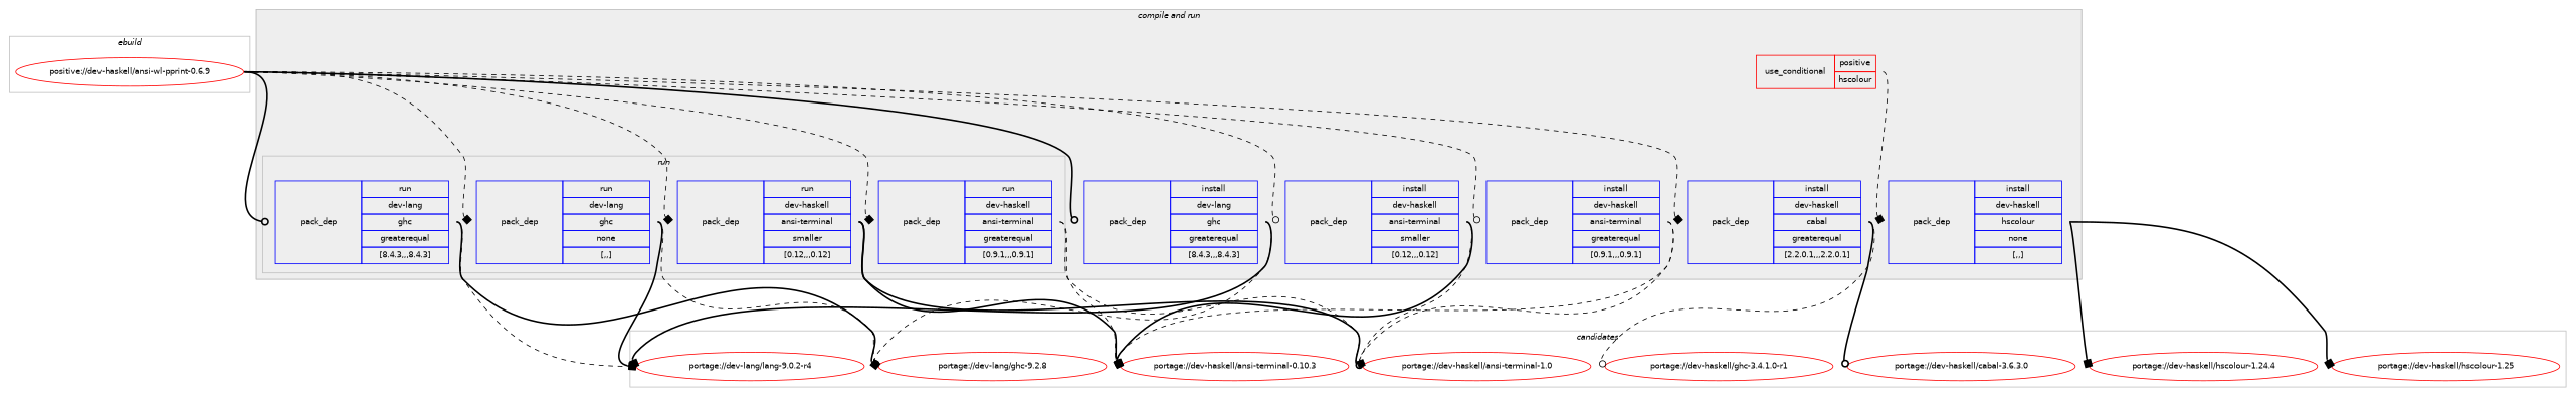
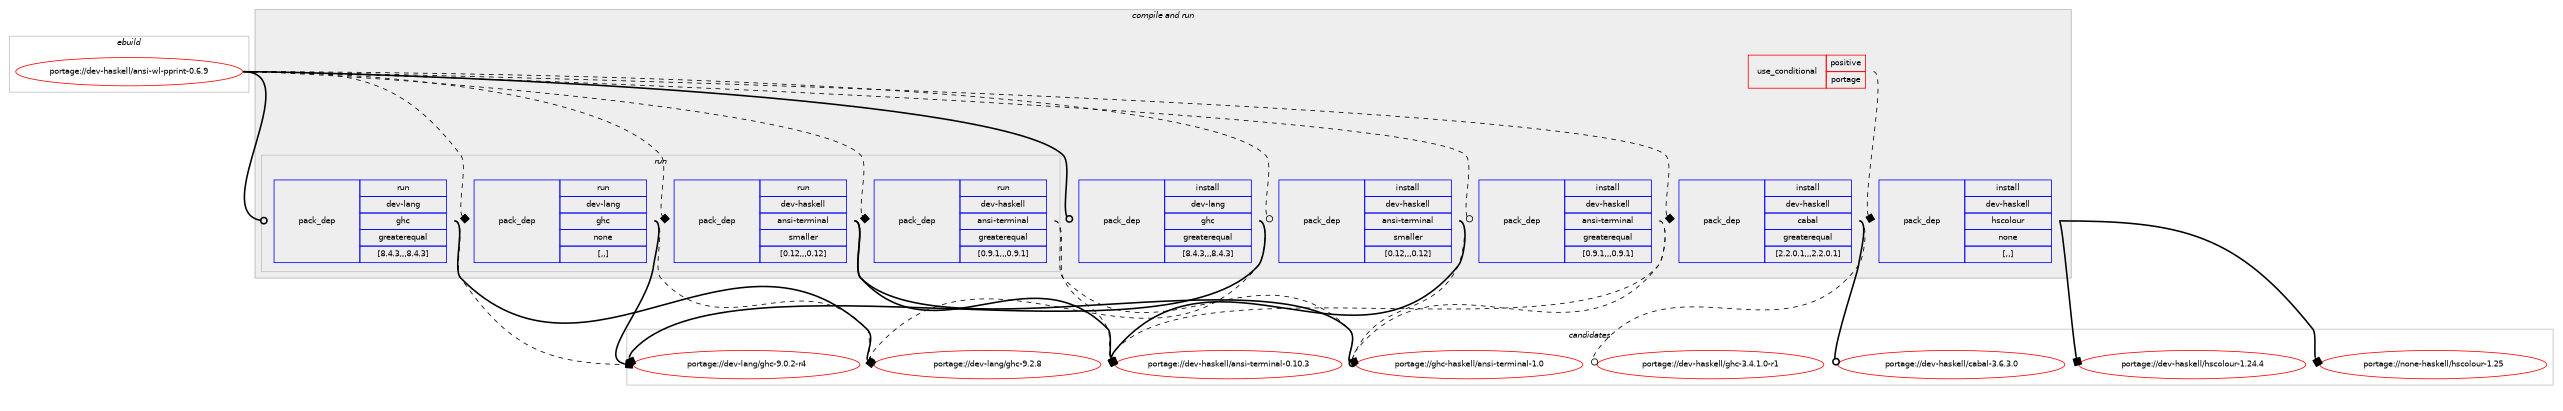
  digraph {
    compound=true
    concentrate=true
    fontname=Helvetica
    fontsize=10
    newrank=true
    rankdir=TB
    ranksep=1.5
    node [color=red fontname=Helvetica fontsize=10 shape=none]
    edge [arrowhead=box headport=w style=dashed tailport=e weight=100]
-   n1 [label="positive://dev-haskell/ansi-wl-pprint-0.6.9" width=4 shape=""]
+   n1 [label="portage://dev-haskell/ansi-wl-pprint-0.6.9" width=4 shape=""]
    n2 [color=blue label=<<TABLE BORDER="0" CELLBORDER="1" CELLSPACING="0" CELLPADDING="4" WIDTH="220"><TR><TD ROWSPAN="6" CELLPADDING="30">pack_dep</TD></TR><TR><TD WIDTH="110">install</TD></TR><TR><TD>dev-haskell</TD></TR><TR><TD>hscolour</TD></TR><TR><TD>none</TD></TR><TR><TD>[,,]</TD></TR></TABLE>>]
-   n3 [label=<<TABLE BORDER="0" CELLBORDER="1" CELLSPACING="0" CELLPADDING="4"><TR><TD ROWSPAN="3" CELLPADDING="10">use_conditional</TD></TR><TR><TD>positive</TD></TR><TR><TD>hscolour</TD></TR></TABLE>>]
+   n3 [label=<<TABLE BORDER="0" CELLBORDER="1" CELLSPACING="0" CELLPADDING="4"><TR><TD ROWSPAN="3" CELLPADDING="10">use_conditional</TD></TR><TR><TD>positive</TD></TR><TR><TD>portage</TD></TR></TABLE>>]
    n4 [color=blue label=<<TABLE BORDER="0" CELLBORDER="1" CELLSPACING="0" CELLPADDING="4" WIDTH="220"><TR><TD ROWSPAN="6" CELLPADDING="30">pack_dep</TD></TR><TR><TD WIDTH="110">install</TD></TR><TR><TD>dev-haskell</TD></TR><TR><TD>ansi-terminal</TD></TR><TR><TD>greaterequal</TD></TR><TR><TD>[0.9.1,,,0.9.1]</TD></TR></TABLE>>]
    n5 [color=blue label=<<TABLE BORDER="0" CELLBORDER="1" CELLSPACING="0" CELLPADDING="4" WIDTH="220"><TR><TD ROWSPAN="6" CELLPADDING="30">pack_dep</TD></TR><TR><TD WIDTH="110">install</TD></TR><TR><TD>dev-haskell</TD></TR><TR><TD>ansi-terminal</TD></TR><TR><TD>smaller</TD></TR><TR><TD>[0.12,,,0.12]</TD></TR></TABLE>>]
    n6 [color=blue label=<<TABLE BORDER="0" CELLBORDER="1" CELLSPACING="0" CELLPADDING="4" WIDTH="220"><TR><TD ROWSPAN="6" CELLPADDING="30">pack_dep</TD></TR><TR><TD WIDTH="110">install</TD></TR><TR><TD>dev-haskell</TD></TR><TR><TD>cabal</TD></TR><TR><TD>greaterequal</TD></TR><TR><TD>[2.2.0.1,,,2.2.0.1]</TD></TR></TABLE>>]
    n7 [color=blue label=<<TABLE BORDER="0" CELLBORDER="1" CELLSPACING="0" CELLPADDING="4" WIDTH="220"><TR><TD ROWSPAN="6" CELLPADDING="30">pack_dep</TD></TR><TR><TD WIDTH="110">install</TD></TR><TR><TD>dev-lang</TD></TR><TR><TD>ghc</TD></TR><TR><TD>greaterequal</TD></TR><TR><TD>[8.4.3,,,8.4.3]</TD></TR></TABLE>>]
    n8 [color=blue label=<<TABLE BORDER="0" CELLBORDER="1" CELLSPACING="0" CELLPADDING="4" WIDTH="220"><TR><TD ROWSPAN="6" CELLPADDING="30">pack_dep</TD></TR><TR><TD WIDTH="110">run</TD></TR><TR><TD>dev-haskell</TD></TR><TR><TD>ansi-terminal</TD></TR><TR><TD>greaterequal</TD></TR><TR><TD>[0.9.1,,,0.9.1]</TD></TR></TABLE>>]
    n9 [color=blue label=<<TABLE BORDER="0" CELLBORDER="1" CELLSPACING="0" CELLPADDING="4" WIDTH="220"><TR><TD ROWSPAN="6" CELLPADDING="30">pack_dep</TD></TR><TR><TD WIDTH="110">run</TD></TR><TR><TD>dev-haskell</TD></TR><TR><TD>ansi-terminal</TD></TR><TR><TD>smaller</TD></TR><TR><TD>[0.12,,,0.12]</TD></TR></TABLE>>]
    n10 [color=blue label=<<TABLE BORDER="0" CELLBORDER="1" CELLSPACING="0" CELLPADDING="4" WIDTH="220"><TR><TD ROWSPAN="6" CELLPADDING="30">pack_dep</TD></TR><TR><TD WIDTH="110">run</TD></TR><TR><TD>dev-lang</TD></TR><TR><TD>ghc</TD></TR><TR><TD>greaterequal</TD></TR><TR><TD>[8.4.3,,,8.4.3]</TD></TR></TABLE>>]
    n11 [color=blue label=<<TABLE BORDER="0" CELLBORDER="1" CELLSPACING="0" CELLPADDING="4" WIDTH="220"><TR><TD ROWSPAN="6" CELLPADDING="30">pack_dep</TD></TR><TR><TD WIDTH="110">run</TD></TR><TR><TD>dev-lang</TD></TR><TR><TD>ghc</TD></TR><TR><TD>none</TD></TR><TR><TD>[,,]</TD></TR></TABLE>>]
-   n12 [label="portage://dev-haskell/hscolour-1.25" width=4 shape=""]
+   n12 [label="portage://none-haskell/hscolour-1.25" width=4 shape=""]
    n13 [label="portage://dev-haskell/hscolour-1.24.4" width=4 shape=""]
-   n14 [label="portage://dev-haskell/ansi-terminal-1.0" width=4 shape=""]
+   n14 [label="portage://ghc-haskell/ansi-terminal-1.0" width=4 shape=""]
    n15 [label="portage://dev-haskell/ansi-terminal-0.10.3" width=4 shape=""]
    n16 [label="portage://dev-haskell/cabal-3.6.3.0" width=4 shape=""]
    n17 [label="portage://dev-haskell/ghc-3.4.1.0-r1" width=4 shape=""]
    n18 [label="portage://dev-lang/ghc-9.2.8" width=4 shape=""]
-   n19 [label="portage://dev-lang/lang-9.0.2-r4" width=4 shape=""]
+   n19 [label="portage://dev-lang/ghc-9.0.2-r4" width=4 shape=""]
    subgraph cluster_1 {
      color=gray
      label=<<i>ebuild</i>>
      n1
    }
    subgraph cluster_2 {
      color=gray
      label=<<i>dependencies</i>>
      subgraph cluster_3 {
        color=gray
        fillcolor="#eeeeee"
        label=<<i>compile</i>>
        style=filled
        subgraph sub_4 {
          color=gray
          fillcolor="#eeeeee"
          label=<<i>compile</i>>
          style=filled
          n3
          subgraph sub_5 {
            color=gray
            fillcolor="#eeeeee"
            label=<<i>compile</i>>
            style=filled
            n2
          }
        }
        subgraph sub_6 {
          color=gray
          fillcolor="#eeeeee"
          label=<<i>compile</i>>
          style=filled
          n4
        }
        subgraph sub_7 {
          color=gray
          fillcolor="#eeeeee"
          label=<<i>compile</i>>
          style=filled
          n5
        }
        subgraph sub_8 {
          color=gray
          fillcolor="#eeeeee"
          label=<<i>compile</i>>
          style=filled
          n6
        }
        subgraph sub_9 {
          color=gray
          fillcolor="#eeeeee"
          label=<<i>compile</i>>
          style=filled
          n7
        }
      }
      subgraph cluster_10 {
        color=gray
        fillcolor="#eeeeee"
        label=<<i>compile and run</i>>
        style=filled
      }
      subgraph cluster_11 {
        color=gray
        fillcolor="#eeeeee"
        label=<<i>run</i>>
        style=filled
        subgraph sub_12 {
          color=gray
          fillcolor="#eeeeee"
          label=<<i>run</i>>
          style=filled
          n8
        }
        subgraph sub_13 {
          color=gray
          fillcolor="#eeeeee"
          label=<<i>run</i>>
          style=filled
          n9
        }
        subgraph sub_14 {
          color=gray
          fillcolor="#eeeeee"
          label=<<i>run</i>>
          style=filled
          n10
        }
        subgraph sub_15 {
          color=gray
          fillcolor="#eeeeee"
          label=<<i>run</i>>
          style=filled
          n11
        }
      }
    }
    subgraph cluster_16 {
      color=gray
      label=<<i>candidates</i>>
      rank=same
      subgraph sub_17 {
        color=black
        label=<<i>candidates</i>>
        nodesep=1
        rank=same
        n12
        n13
      }
      subgraph sub_18 {
        color=black
        label=<<i>candidates</i>>
        nodesep=1
        rank=same
        n14
        n15
      }
      subgraph sub_19 {
        color=black
        label=<<i>candidates</i>>
        nodesep=1
        rank=same
        n14
        n15
      }
      subgraph sub_20 {
        color=black
        label=<<i>candidates</i>>
        nodesep=1
        rank=same
        n16
        n17
      }
      subgraph sub_21 {
        color=black
        label=<<i>candidates</i>>
        nodesep=1
        rank=same
        n18
        n19
      }
      subgraph sub_22 {
        color=black
        label=<<i>candidates</i>>
        nodesep=1
        rank=same
        n18
        n19
      }
      subgraph sub_23 {
        color=black
        label=<<i>candidates</i>>
        nodesep=1
        rank=same
        n14
        n15
      }
      subgraph sub_24 {
        color=black
        label=<<i>candidates</i>>
        nodesep=1
        rank=same
        n14
        n15
      }
      subgraph sub_25 {
        color=black
        label=<<i>candidates</i>>
        nodesep=1
        rank=same
        n18
        n19
      }
    }
    n1 -> n4 [arrowhead=odot weight=20]
    n1 -> n5 [arrowhead=odot weight=20]
    n1 -> n6 [weight=20]
    n1 -> n7 [arrowhead=odot style=bold weight=20]
    n1 -> n8 [weight=20]
    n1 -> n9 [weight=20]
    n1 -> n10 [arrowhead=odot style=bold weight=20]
    n1 -> n11 [weight=20]
    n2 -> n12 [style=bold]
    n2 -> n13 [style=bold]
    n3 -> n2 [weight=20]
    n4 -> n14
    n4 -> n15
    n5 -> n14 [arrowhead=odot]
    n5 -> n15 [style=bold]
    n6 -> n16 [arrowhead=odot style=bold]
    n6 -> n17 [arrowhead=odot]
    n7 -> n18 [arrowhead=odot]
    n7 -> n19 [style=bold]
    n8 -> n14 [arrowhead=odot]
    n8 -> n15 [arrowhead=odot]
    n9 -> n14 [arrowhead=odot style=bold]
    n9 -> n15 [style=bold]
    n10 -> n18 [style=bold]
    n10 -> n19
    n11 -> n18 [arrowhead=odot]
    n11 -> n19 [style=bold]
  }
